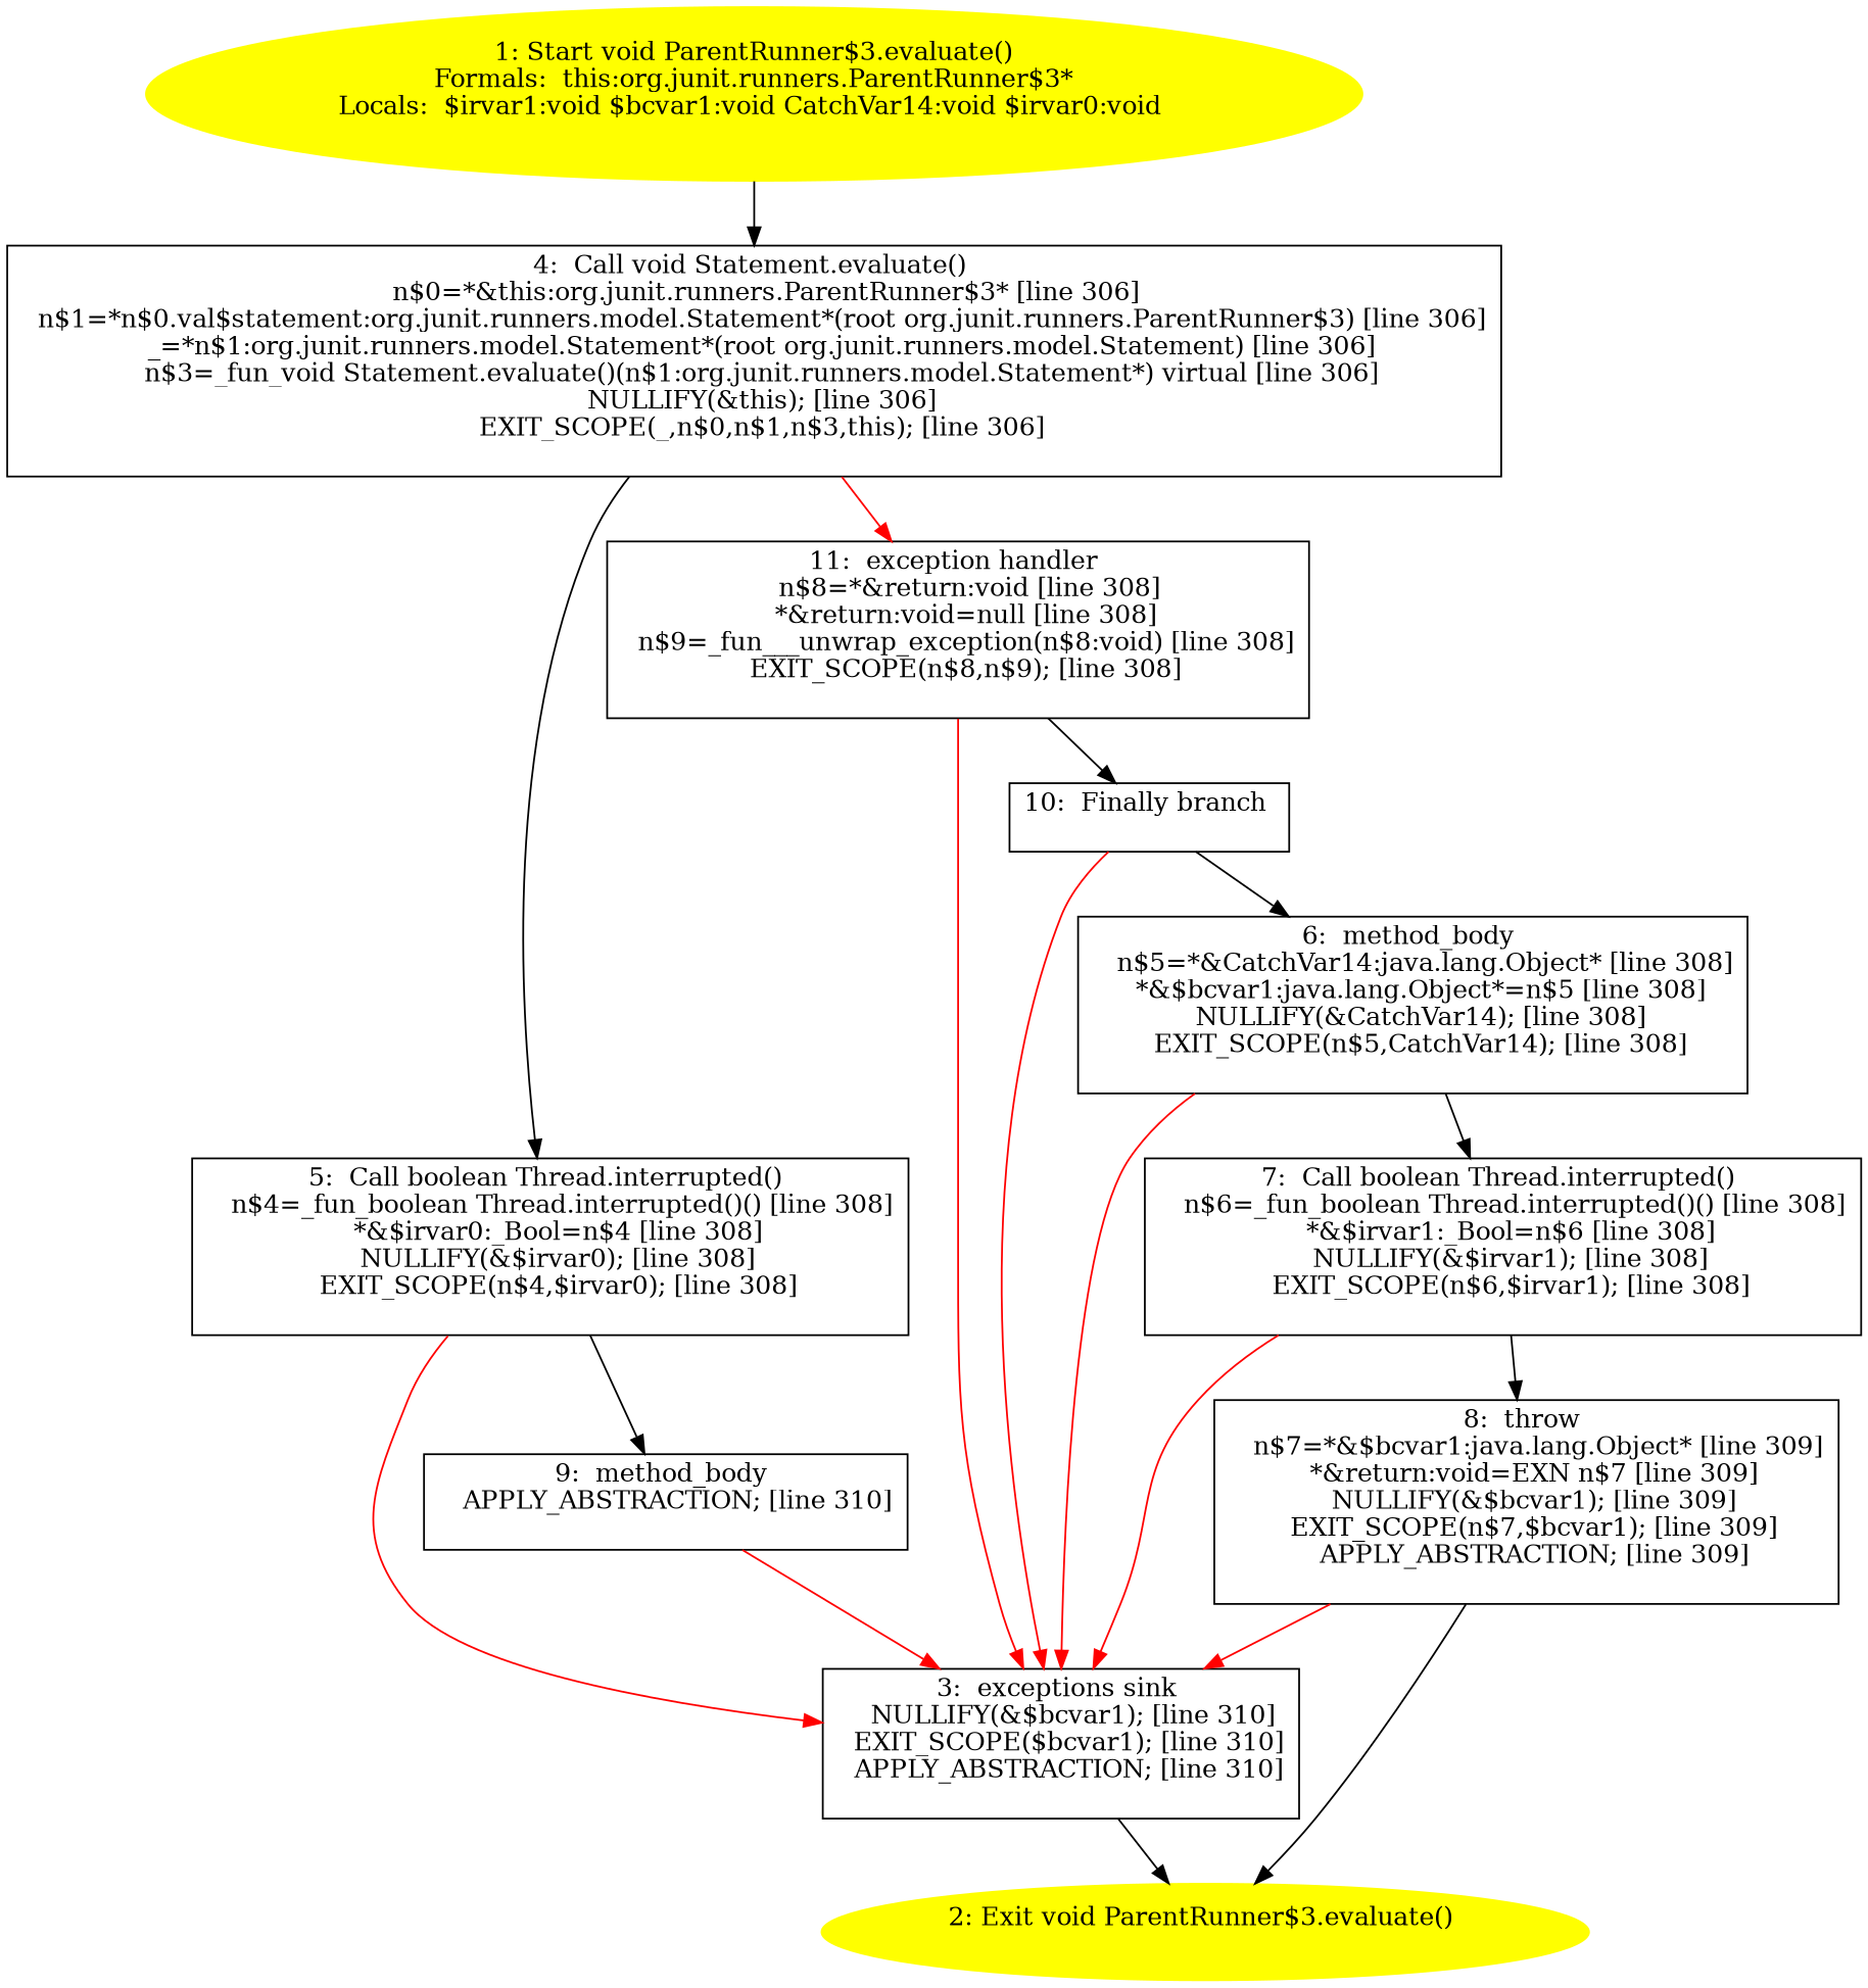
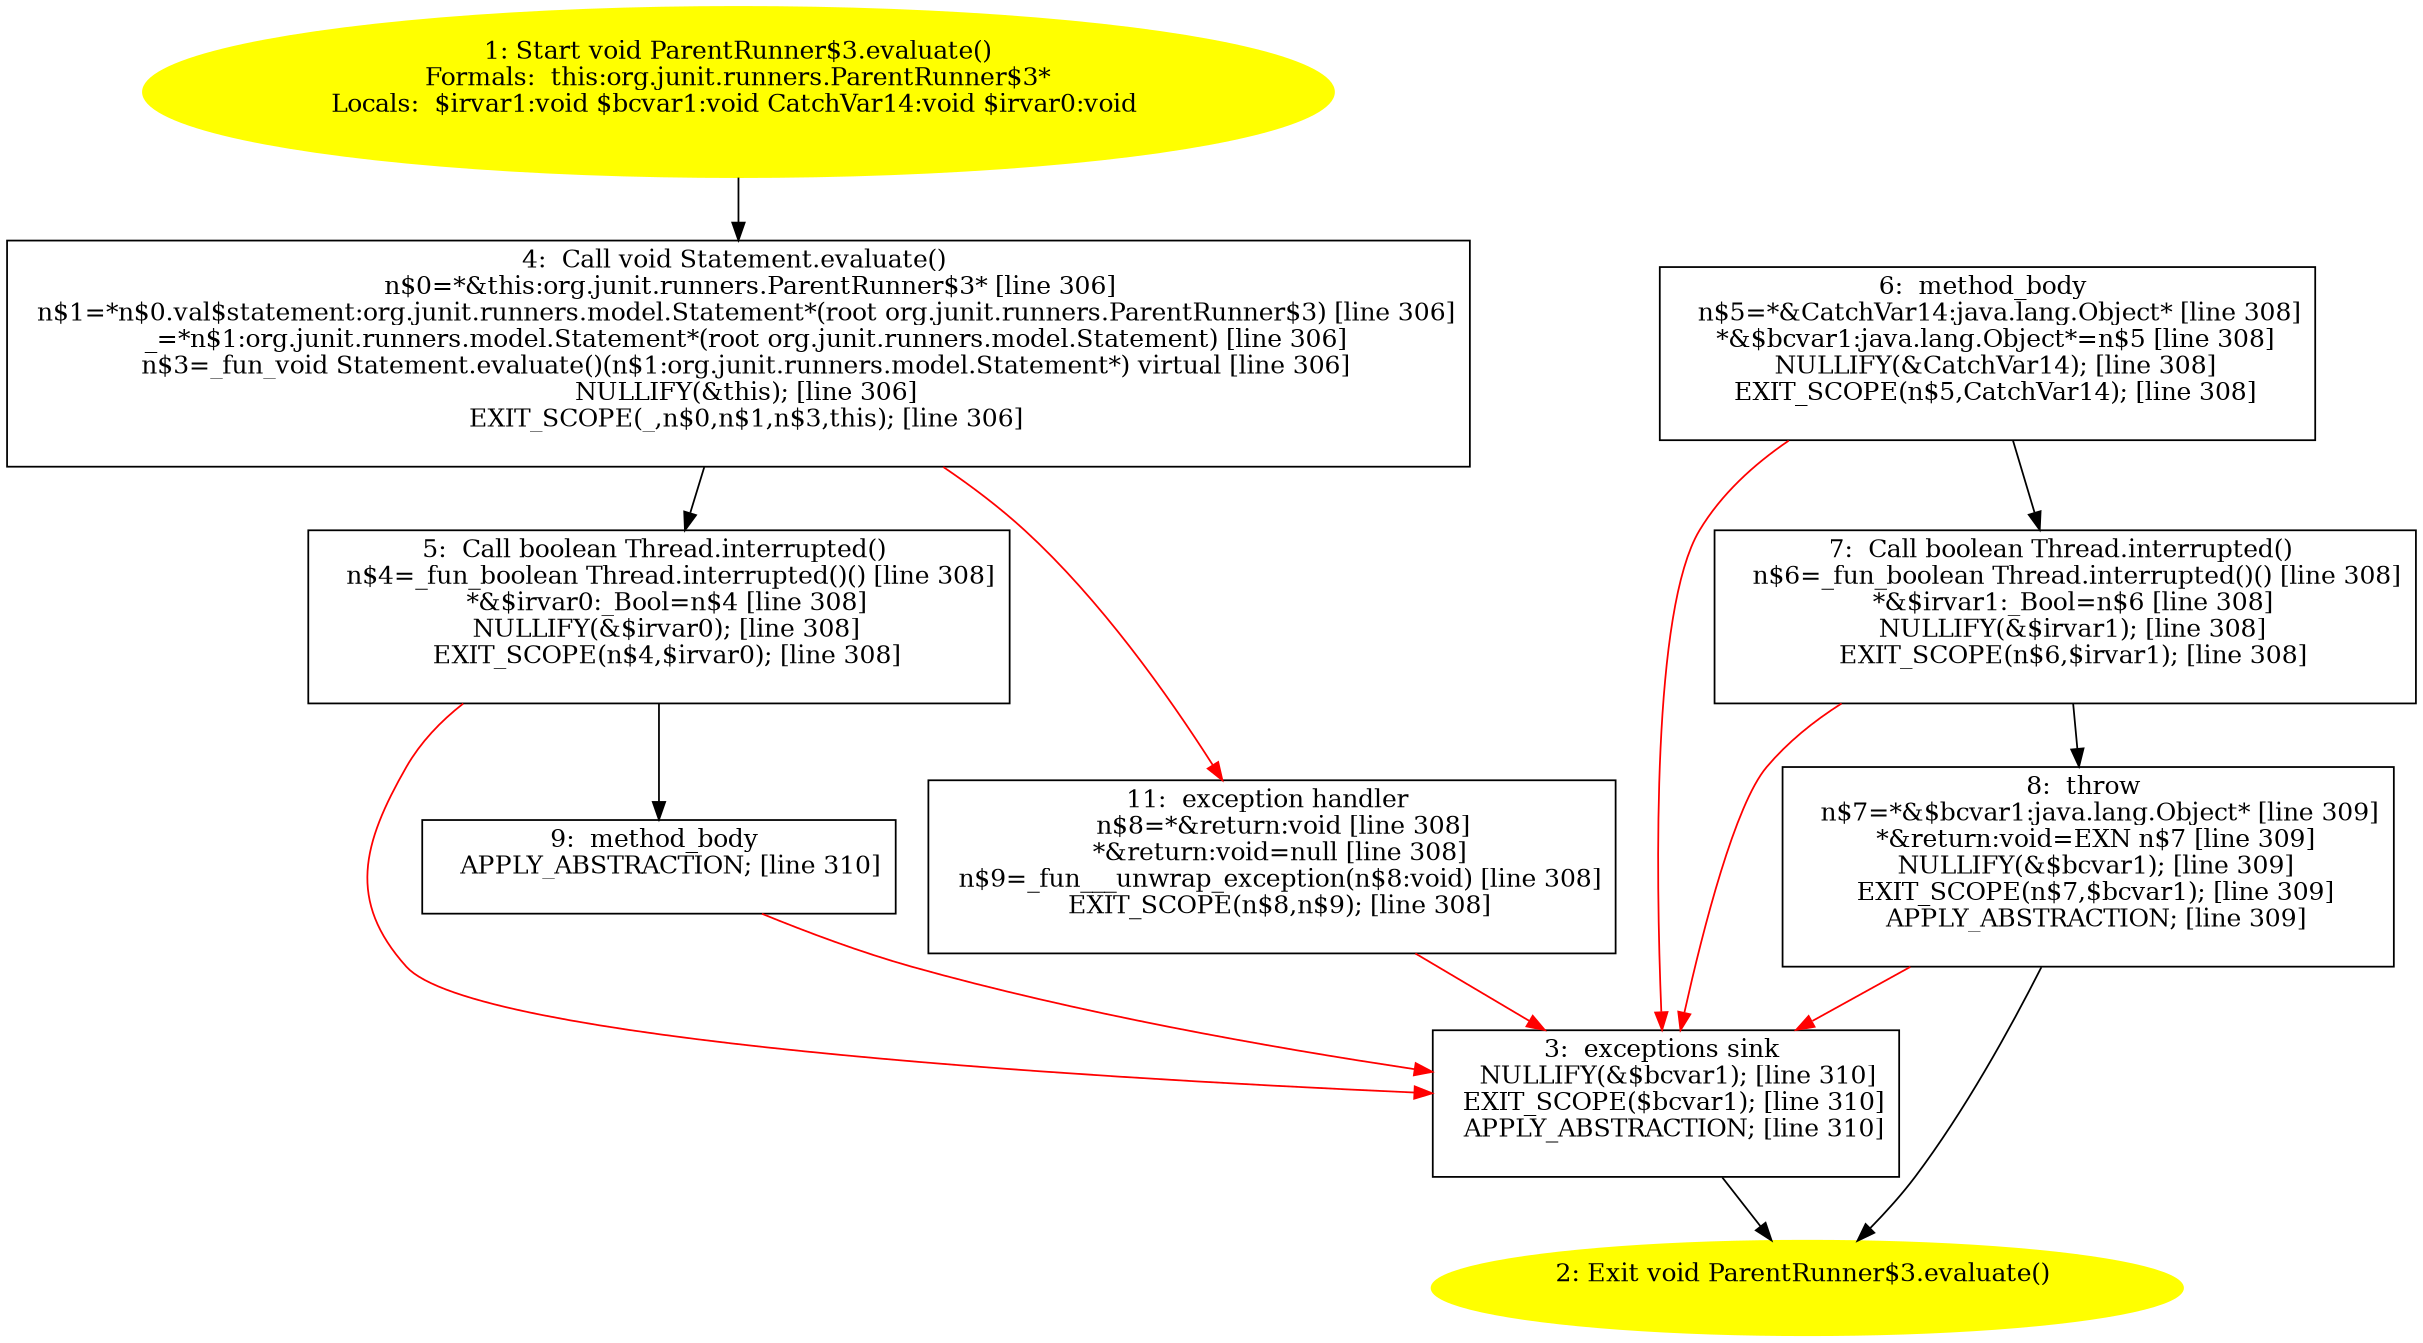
  digraph {
    node [shape=box]
    n1 [color=yellow label="1: Start void ParentRunner$3.evaluate()\nFormals:  this:org.junit.runners.ParentRunner$3*\nLocals:  $irvar1:void $bcvar1:void CatchVar14:void $irvar0:void \n  " style=filled shape=""]
    n2 [label="4:  Call void Statement.evaluate() \n   n$0=*&this:org.junit.runners.ParentRunner$3* [line 306]\n  n$1=*n$0.val$statement:org.junit.runners.model.Statement*(root org.junit.runners.ParentRunner$3) [line 306]\n  _=*n$1:org.junit.runners.model.Statement*(root org.junit.runners.model.Statement) [line 306]\n  n$3=_fun_void Statement.evaluate()(n$1:org.junit.runners.model.Statement*) virtual [line 306]\n  NULLIFY(&this); [line 306]\n  EXIT_SCOPE(_,n$0,n$1,n$3,this); [line 306]\n "]
    n3 [label="5:  Call boolean Thread.interrupted() \n   n$4=_fun_boolean Thread.interrupted()() [line 308]\n  *&$irvar0:_Bool=n$4 [line 308]\n  NULLIFY(&$irvar0); [line 308]\n  EXIT_SCOPE(n$4,$irvar0); [line 308]\n "]
    n4 [label="11:  exception handler \n   n$8=*&return:void [line 308]\n  *&return:void=null [line 308]\n  n$9=_fun___unwrap_exception(n$8:void) [line 308]\n  EXIT_SCOPE(n$8,n$9); [line 308]\n "]
    n5 [label="3:  exceptions sink \n   NULLIFY(&$bcvar1); [line 310]\n  EXIT_SCOPE($bcvar1); [line 310]\n  APPLY_ABSTRACTION; [line 310]\n "]
    n6 [label="9:  method_body \n   APPLY_ABSTRACTION; [line 310]\n "]
-   n7 [label="10:  Finally branch \n  "]
    n8 [color=yellow label="2: Exit void ParentRunner$3.evaluate() \n  " style=filled shape=""]
    n9 [label="6:  method_body \n   n$5=*&CatchVar14:java.lang.Object* [line 308]\n  *&$bcvar1:java.lang.Object*=n$5 [line 308]\n  NULLIFY(&CatchVar14); [line 308]\n  EXIT_SCOPE(n$5,CatchVar14); [line 308]\n "]
    n10 [label="7:  Call boolean Thread.interrupted() \n   n$6=_fun_boolean Thread.interrupted()() [line 308]\n  *&$irvar1:_Bool=n$6 [line 308]\n  NULLIFY(&$irvar1); [line 308]\n  EXIT_SCOPE(n$6,$irvar1); [line 308]\n "]
    n11 [label="8:  throw \n   n$7=*&$bcvar1:java.lang.Object* [line 309]\n  *&return:void=EXN n$7 [line 309]\n  NULLIFY(&$bcvar1); [line 309]\n  EXIT_SCOPE(n$7,$bcvar1); [line 309]\n  APPLY_ABSTRACTION; [line 309]\n "]
    n1 -> n2
    n2 -> n3
    n2 -> n4 [color=red]
    n3 -> n5 [color=red]
    n3 -> n6
    n4 -> n5 [color=red]
-   n4 -> n7
    n5 -> n8
    n6 -> n5 [color=red]
-   n7 -> n5 [color=red]
-   n7 -> n9
    n9 -> n5 [color=red]
    n9 -> n10
    n10 -> n5 [color=red]
    n10 -> n11
    n11 -> n5 [color=red]
    n11 -> n8
  }
